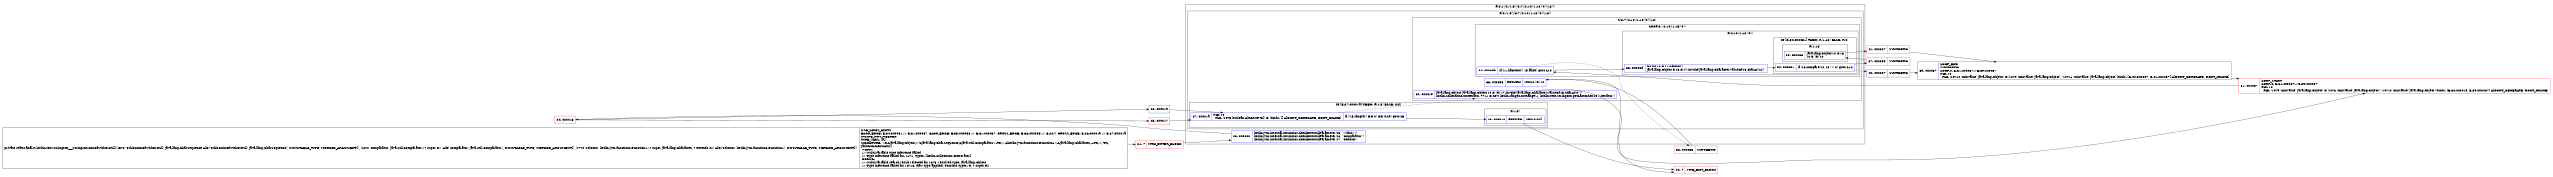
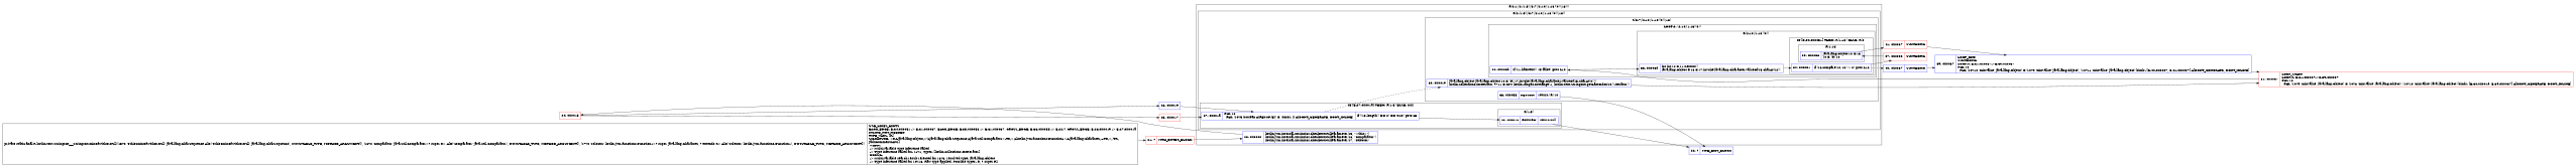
  digraph {
    rankdir=LR
    node [color=blue shape=record]
    n1 [label="{28\:\ 0x001c|RETURN\l|return null\l}"]
    n2 [label="{27\:\ 0x001a|PHI: r0 \l  PHI: (r0v5 boolean A[REMOVE]) =  binds: [] A[DONT_GENERATE, DONT_INLINE]\l|if ((r5.length() == 0) == true) goto L5\l}"]
    n3 [label="{35\:\ 0x0053|java.lang.Object r0 = r3\lr0 = (R) r0\l}"]
    n4 [label="{34\:\ 0x0051|if (r6.compare(r0, r3) \> 0) goto L12\l}"]
    n5 [label="{33\:\ 0x003d|int int r2 = r1.nextInt()\ljava.lang.Object R r3 = r7.invoke(java.lang.Character.valueOf(r5.charAt(r2)))\l}"]
    n6 [label="{32\:\ 0x003b|if (r1.hasNext() != false) goto L10\l}"]
    n7 [label="{30\:\ 0x001e|java.lang.Object java.lang.Object r0 = (R) r7.invoke(java.lang.Character.valueOf(r5.charAt(0)))\lkotlin.collections.IntIterator ?? r1 = new kotlin.ranges.IntRange(1, kotlin.text.StringsKt.getLastIndex(r5)).iterator()\l}"]
    n8 [label="{36\:\ 0x0055|RETURN\l|return (R) r0\l}"]
    n9 [label="{23\:\ 0x0000|kotlin.jvm.internal.Intrinsics.checkNotNullParameter(r5, \"\<this\>\")\lkotlin.jvm.internal.Intrinsics.checkNotNullParameter(r6, \"comparator\")\lkotlin.jvm.internal.Intrinsics.checkNotNullParameter(r7, \"selector\")\l}"]
-   n10 [color=red label="{22\:\ ?|MTH_EXIT_BLOCK\l}"]
+   n10 [label="{22\:\ ?|MTH_EXIT_BLOCK\l}"]
    n11 [color=red label="{41\:\ 0x0037|SYNTHETIC\l}"]
    n12 [color=red label="{37\:\ 0x0053|SYNTHETIC\l}"]
    n13 [label="{40\:\ 0x0037|SYNTHETIC\l}"]
-   n14 [color=red label="{38\:\ 0x0055|SYNTHETIC\l}"]
    n15 [color=red label="{31\:\ 0x0037|LOOP_START\lLOOP:0: B:31:0x0037\-\>B:39:0x0037\lPHI: r0 \l  PHI: (r0v9 'minValue' java.lang.Object) = (r0v8 'minValue' java.lang.Object), (r0v10 'minValue' java.lang.Object) binds: [B:30:0x001e, B:39:0x0037] A[DONT_GENERATE, DONT_INLINE]\l}"]
    n16 [color=red label="{24\:\ 0x0015}"]
    n17 [color=red label="{25\:\ 0x0017}"]
    n18 [label="{26\:\ 0x0019}"]
    n19 [label="{39\:\ 0x0037|LOOP_END\lSYNTHETIC\lLOOP:0: B:31:0x0037\-\>B:39:0x0037\lPHI: r0 \l  PHI: (r0v10 'minValue' java.lang.Object) = (r0v9 'minValue' java.lang.Object), (r0v11 'minValue' java.lang.Object) binds: [B:40:0x0037, B:41:0x0037] A[DONT_GENERATE, DONT_INLINE]\l}"]
    n20 [color=red label="{21\:\ ?|MTH_ENTER_BLOCK\l}"]
    n21 [label="{private static final R kotlin.text.StringsKt___StringsKt.minOfWithOrNull((r5v0 '$this$minOfWithOrNull' java.lang.CharSequence A[D('$this$minOfWithOrNull' java.lang.CharSequence), IMMUTABLE_TYPE, METHOD_ARGUMENT]), (r6v0 'comparator' java.util.Comparator\<? super R\> A[D('comparator' java.util.Comparator), IMMUTABLE_TYPE, METHOD_ARGUMENT]), (r7v0 'selector' kotlin.jvm.functions.Function1\<? super java.lang.Character, ? extends R\> A[D('selector' kotlin.jvm.functions.Function1), IMMUTABLE_TYPE, METHOD_ARGUMENT]))  | USE_LINES_HINTS\lBACK_EDGE: B:34:0x0051 \-\> B:31:0x0037, BACK_EDGE: B:35:0x0053 \-\> B:31:0x0037, CROSS_EDGE: B:36:0x0055 \-\> B:22:?, CROSS_EDGE: B:26:0x0019 \-\> B:27:0x001a\lINLINE_NOT_NEEDED\lTYPE_VARS: [R]\lSIGNATURE: \<R:Ljava\/lang\/Object;\>(Ljava\/lang\/CharSequence;Ljava\/util\/Comparator\<\-TR;\>;Lkotlin\/jvm\/functions\/Function1\<\-Ljava\/lang\/Character;+TR;\>;)TR;\lJadxCommentsAttr\{\l WARN: \l \-\> Multi\-variable type inference failed\l \-\> Type inference failed for: r1v1, types: [kotlin.collections.IntIterator]\l DEBUG: \l \-\> Multi\-variable search result rejected for r3v3, resolved type: java.lang.Object\l \-\> Type inference failed for r0v16. Raw type applied. Possible types: R, ? super R\}\l}" color=""]
    subgraph cluster_1 {
      label="R(2:1|(2:(1:5)|(3:7|(2:10|(1:13)(0))|18)))"
      n9
      subgraph cluster_2 {
        label="R(2:(1:5)|(3:7|(2:10|(1:13)(0))|18))"
        subgraph cluster_3 {
          label="IF [B:27:0x001a] THEN: R(1:5) ELSE: null"
          n2
          subgraph cluster_4 {
            label="R(1:5)"
            n1
          }
        }
        subgraph cluster_5 {
          label="R(3:7|(2:10|(1:13)(0))|18)"
          n7
          n8
          subgraph cluster_6 {
            label="LOOP:0: (2:10|(1:13)(0))"
            n6
            subgraph cluster_7 {
              label="R(2:10|(1:13)(0))"
              n5
              subgraph cluster_8 {
                label="IF [B:34:0x0051] THEN: R(1:13) ELSE: R(0)"
                n4
                subgraph cluster_9 {
                  label="R(1:13)"
                  n3
                }
                subgraph cluster_10 {
                  label="R(0)"
                }
              }
            }
          }
        }
      }
    }
    n1 -> n10
    n2 -> n1
    n2 -> n7 [style=dashed]
    n3 -> n11
    n4 -> n12
    n4 -> n13 [style=dashed]
    n5 -> n4
    n6 -> n5
-   n6 -> n14 [style=dashed]
    n7 -> n15
    n8 -> n10
    n9 -> n16
    n11 -> n19
    n12 -> n3
    n13 -> n19
-   n14 -> n8
    n15 -> n6
    n16 -> n17
    n16 -> n18
    n17 -> n2
    n18 -> n2
    n19 -> n15
    n20 -> n9
    n21 -> n20
  }
